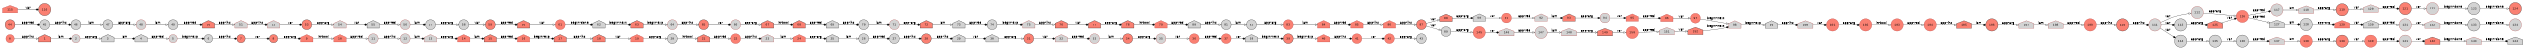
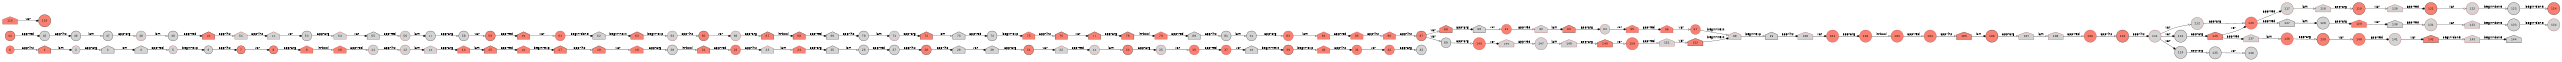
  digraph {
    rankdir=LR
    node [color=black fillcolor=lightgrey fontname="Courier New" shape=circle style=filled]
    edge [arrowhead=onormal fontname=helvetica]
    0 [color=brown fillcolor=salmon]
    1 [fillcolor=salmon shape=house]
    2 [color=brown]
    3 [shape=house]
    4 [shape=house]
    5 [color=brown]
    6
    7 [fillcolor=salmon]
    8 [fillcolor=salmon]
    9 [color=brown fillcolor=salmon shape=house]
    10 [color=brown fillcolor=salmon shape=house]
    11 [color=brown]
    12 [color=brown]
    13 [color=brown shape=house]
    14 [color=brown fillcolor=salmon shape=house]
    15 [fillcolor=salmon shape=house]
    16 [color=brown fillcolor=salmon shape=house]
    17 [fillcolor=salmon shape=house]
    18 [fillcolor=salmon shape=house]
    19 [color=brown fillcolor=salmon shape=house]
    20
    21 [fillcolor=salmon shape=house]
    22 [color=brown fillcolor=salmon]
    23 [color=brown shape=house]
    24 [color=brown fillcolor=salmon shape=house]
    25 [shape=house]
    26
    27
    28 [fillcolor=salmon]
    29 [shape=house]
    30 [shape=house]
    31 [fillcolor=salmon]
    32 [color=brown shape=house]
    33 [color=brown]
    34 [fillcolor=salmon]
    35 [color=brown]
    36 [color=brown fillcolor=salmon]
    37 [color=brown fillcolor=salmon]
    38 [shape=house]
    39 [fillcolor=salmon]
    40 [color=brown fillcolor=salmon shape=house]
    41 [color=brown fillcolor=salmon]
    42 [color=brown fillcolor=salmon]
    43
    44 [fillcolor=salmon]
    45
    46
    47
    48 [color=brown]
    49
    50 [fillcolor=salmon shape=house]
    51 [color=brown shape=house]
    52 [color=brown shape=house]
-   53 [fillcolor=salmon]
+   53
    54 [color=brown shape=house]
    55 [shape=house]
    56 [color=brown]
    57
    58
    59 [fillcolor=salmon]
    60 [fillcolor=salmon shape=house]
    61 [color=brown fillcolor=salmon]
    62 [shape=house]
    63 [fillcolor=salmon shape=house]
    64 [color=brown]
    65 [fillcolor=salmon]
    66 [color=brown]
    67 [fillcolor=salmon shape=house]
    68 [fillcolor=salmon shape=house]
    69 [shape=house]
    70
    71 [color=brown]
    72 [fillcolor=salmon shape=house]
    73 [shape=house]
    74
-   75 [color=brown shape=house]
+   75 [color=brown fillcolor=salmon shape=house]
    76 [fillcolor=salmon shape=house]
    77 [fillcolor=salmon shape=house]
    78 [fillcolor=salmon shape=house]
    79 [color=brown fillcolor=salmon shape=house]
    80 [shape=house]
    81
    82
    83 [color=brown fillcolor=salmon]
    84 [color=brown fillcolor=salmon shape=house]
    85 [color=brown fillcolor=salmon shape=house]
    86 [color=brown fillcolor=salmon shape=house]
    87 [fillcolor=salmon]
    88 [fillcolor=salmon shape=house]
    89
    90 [shape=house]
    145 [color=brown fillcolor=salmon]
    91 [color=brown fillcolor=salmon]
    146 [color=brown shape=house]
    92 [color=brown shape=house]
    93 [fillcolor=salmon shape=house]
    94 [color=brown]
    95 [color=brown fillcolor=salmon shape=house]
    96 [color=brown fillcolor=salmon shape=house]
    97 [color=brown fillcolor=salmon]
    98 [color=brown shape=house]
    99 [shape=house]
    100 [color=brown shape=house]
    101 [color=brown fillcolor=salmon]
    102 [color=brown fillcolor=salmon]
    103 [color=brown fillcolor=salmon]
    104 [color=brown fillcolor=salmon]
    105 [fillcolor=salmon shape=house]
    106 [fillcolor=salmon]
    107 [color=brown shape=house]
    108 [color=brown shape=house]
    109 [color=brown fillcolor=salmon]
    110 [fillcolor=salmon]
    111 [color=brown]
    112 [color=brown]
    113
    114
    126 [color=brown fillcolor=salmon]
    125 [fillcolor=salmon shape=house]
    135
    115 [color=brown fillcolor=salmon shape=house]
    116 [fillcolor=salmon]
    136
    117 [color=brown]
    118 [color=brown shape=house]
    119 [fillcolor=salmon]
    120 [color=brown shape=house]
    121 [fillcolor=salmon]
    122 [color=brown]
    123
    124 [fillcolor=salmon]
    127 [shape=house]
    128
    129 [color=brown fillcolor=salmon shape=house]
    130 [shape=house]
    131 [color=brown]
    132 [color=brown shape=house]
    133
    134 [color=brown]
    137 [color=brown shape=house]
    138 [color=brown fillcolor=salmon]
    139 [fillcolor=salmon]
    140 [color=brown fillcolor=salmon]
    141 [color=brown]
    142 [fillcolor=salmon shape=house]
    143 [color=brown shape=house]
    144 [shape=house]
    147 [color=brown]
    148 [color=brown shape=house]
    149 [fillcolor=salmon shape=house]
    150 [color=brown fillcolor=salmon]
    151 [color=brown shape=house]
    152 [fillcolor=salmon shape=house]
    0 -> 1 [label="app-lhs"]
    1 -> 2 [arrowhead=diamond label=lam]
    2 -> 3 [label="app-arg"]
    3 -> 4 [arrowhead=diamond label=lam]
    4 -> 5 [label="app-red"]
    5 -> 6 [arrowhead=diamond label="begin-exp"]
    6 -> 7 [arrowhead=diamond label="app-lhs"]
    7 -> 8 [arrowhead=diamond label=var]
    8 -> 9 [arrowhead=diamond label="app-arg"]
    9 -> 10 [label="lit-bool"]
    10 -> 11 [label="app-red"]
    11 -> 12 [label="app-lhs"]
    12 -> 13 [arrowhead=diamond label=lam]
    13 -> 14 [arrowhead=diamond label="app-arg"]
    14 -> 15 [arrowhead=diamond label=lam]
    15 -> 16 [arrowhead=diamond label="app-red"]
    16 -> 17 [arrowhead=diamond label="begin-exp"]
    17 -> 18 [label="app-lhs"]
    18 -> 19 [label=var]
    19 -> 20 [label="app-arg"]
    20 -> 21 [label="lit-bool"]
    21 -> 22 [label="app-red"]
    22 -> 23 [arrowhead=diamond label="app-lhs"]
    23 -> 24 [label=lam]
    24 -> 25 [arrowhead=diamond label="app-arg"]
    25 -> 26 [label=lam]
    26 -> 27 [arrowhead=diamond label="app-red"]
    27 -> 28 [arrowhead=diamond label="app-lhs"]
    28 -> 29 [arrowhead=diamond label="app-lhs"]
    29 -> 30 [arrowhead=diamond label=var]
    30 -> 31 [label="app-arg"]
    31 -> 32 [arrowhead=diamond label=var]
    32 -> 33 [arrowhead=diamond label="app-red"]
    33 -> 34 [label=lam]
    34 -> 35 [arrowhead=diamond label="app-arg"]
    35 -> 36 [label=var]
    36 -> 37 [arrowhead=diamond label="app-red"]
    37 -> 38 [arrowhead=diamond label=var]
    38 -> 39 [arrowhead=diamond label="begin-next"]
    39 -> 40 [label="begin-exp"]
    40 -> 41 [arrowhead=diamond label="app-lhs"]
    41 -> 42 [arrowhead=diamond label=var]
    42 -> 43 [label="app-arg"]
    44 -> 45 [arrowhead=diamond label="app-red"]
    45 -> 46 [arrowhead=diamond label="app-lhs"]
    46 -> 47 [label=lam]
    47 -> 48 [label="app-arg"]
    48 -> 49 [label=lam]
    49 -> 50 [arrowhead=diamond label="app-red"]
    50 -> 51 [label="app-lhs"]
    51 -> 52 [arrowhead=diamond label="app-lhs"]
    52 -> 53 [arrowhead=diamond label=var]
    53 -> 54 [label="app-arg"]
    54 -> 55 [arrowhead=diamond label=var]
    55 -> 56 [label="app-red"]
    56 -> 57 [arrowhead=diamond label=lam]
    57 -> 58 [label="app-arg"]
    58 -> 59 [label=var]
    59 -> 60 [arrowhead=diamond label="app-red"]
    60 -> 61 [label=var]
    61 -> 62 [arrowhead=diamond label="begin-done"]
    62 -> 63 [arrowhead=diamond label="begin-next"]
    63 -> 64 [label="begin-exp"]
    64 -> 65 [label="app-lhs"]
    65 -> 66 [arrowhead=diamond label=var]
    66 -> 67 [label="app-arg"]
    67 -> 68 [arrowhead=diamond label="lit-bool"]
    68 -> 69 [arrowhead=diamond label="app-red"]
    69 -> 70 [arrowhead=diamond label="app-lhs"]
    70 -> 71 [arrowhead=diamond label=lam]
    71 -> 72 [arrowhead=diamond label="app-arg"]
    72 -> 73 [label=lam]
    73 -> 74 [arrowhead=diamond label="app-red"]
    74 -> 75 [arrowhead=diamond label="begin-exp"]
    75 -> 76 [label="app-lhs"]
    76 -> 77 [arrowhead=diamond label=var]
    77 -> 78 [arrowhead=diamond label="app-arg"]
    78 -> 79 [arrowhead=diamond label="lit-bool"]
    79 -> 80 [arrowhead=diamond label="app-red"]
    80 -> 81 [label="app-lhs"]
    81 -> 82 [label=lam]
    82 -> 83 [label="app-arg"]
    83 -> 84 [label=lam]
    84 -> 85 [arrowhead=diamond label="app-red"]
    85 -> 86 [label="app-lhs"]
    86 -> 87 [label="app-lhs"]
    87 -> 88 [label=var]
    87 -> 89 [label=var]
    88 -> 90 [arrowhead=diamond label="app-arg"]
    89 -> 145 [label="app-arg"]
    90 -> 91 [label=var]
    145 -> 146 [arrowhead=diamond label=var]
    91 -> 92 [label="app-red"]
    146 -> 147 [label="app-red"]
    92 -> 93 [arrowhead=diamond label=lam]
    93 -> 94 [arrowhead=diamond label="app-arg"]
    94 -> 95 [arrowhead=diamond label=var]
    95 -> 96 [arrowhead=diamond label="app-red"]
    96 -> 97 [label=var]
    97 -> 98 [label="begin-next"]
    98 -> 99 [label="begin-exp"]
    99 -> 100 [arrowhead=diamond label="app-lhs"]
    100 -> 101 [arrowhead=diamond label=var]
    101 -> 102 [arrowhead=diamond label="app-arg"]
    102 -> 103 [label="lit-bool"]
    103 -> 104 [label="app-red"]
    104 -> 105 [label="app-lhs"]
    105 -> 106 [arrowhead=diamond label=lam]
    106 -> 107 [label="app-arg"]
    107 -> 108 [label=lam]
    108 -> 109 [label="app-red"]
    109 -> 110 [label="app-lhs"]
    110 -> 111 [arrowhead=diamond label="app-lhs"]
    111 -> 112 [label=var]
    111 -> 113 [arrowhead=diamond label=var]
    111 -> 114 [arrowhead=diamond label=var]
    112 -> 126 [label="app-arg"]
    113 -> 125 [arrowhead=diamond label="app-arg"]
    114 -> 135 [label="app-arg"]
    126 -> 117 [arrowhead=diamond label="app-red"]
    126 -> 127 [label="app-red"]
    125 -> 126 [arrowhead=diamond label=var]
    135 -> 136 [label=var]
    115 -> 116 [arrowhead=diamond label=var]
-   136 -> 137 [arrowhead=diamond label="app-red"]
+   125 -> 137 [arrowhead=diamond label="app-red"]
    117 -> 118 [label=lam]
    118 -> 119 [label="app-arg"]
    119 -> 120 [label=var]
    120 -> 121 [arrowhead=diamond label="app-red"]
    121 -> 122 [label=var]
    122 -> 123 [label="begin-done"]
    123 -> 124 [label="begin-done"]
    127 -> 128 [arrowhead=diamond label=lam]
    128 -> 129 [arrowhead=diamond label="app-arg"]
    129 -> 130 [arrowhead=diamond label=var]
    130 -> 131 [label="app-red"]
    131 -> 132 [label=var]
    132 -> 133 [label="begin-done"]
    133 -> 134 [label="begin-done"]
    137 -> 138 [label=lam]
    138 -> 139 [label="app-arg"]
    139 -> 140 [label=var]
    140 -> 141 [arrowhead=diamond label="app-red"]
    141 -> 142 [arrowhead=diamond label=var]
    142 -> 143 [label="begin-done"]
    143 -> 144 [arrowhead=diamond label="begin-done"]
    147 -> 148 [label=lam]
    148 -> 149 [label="app-arg"]
    149 -> 150 [label=var]
    150 -> 151 [label="app-red"]
    151 -> 152 [label=var]
    152 -> 98 [arrowhead=diamond label="begin-next"]
  }
